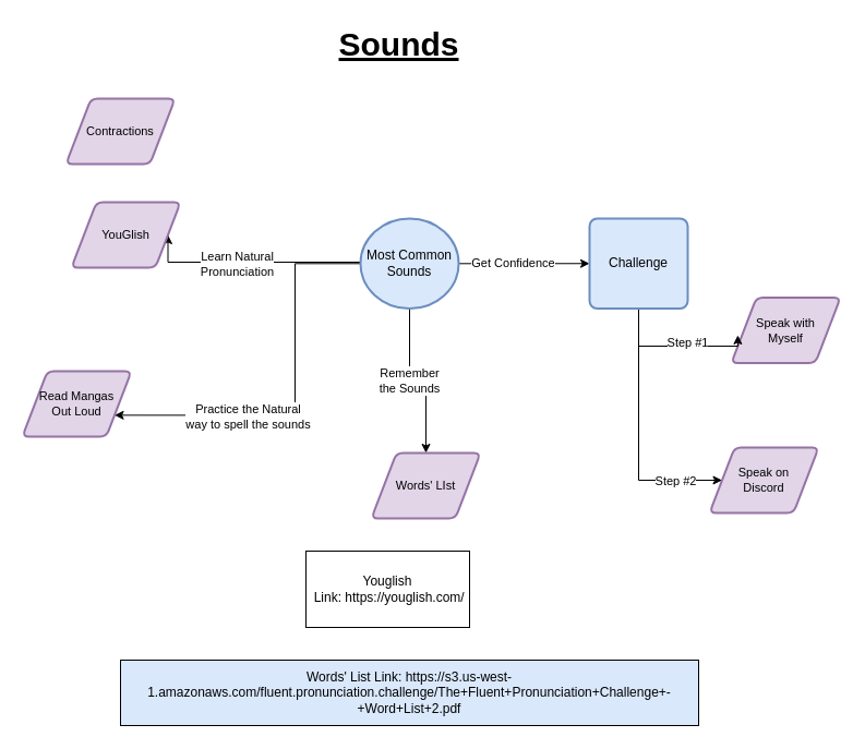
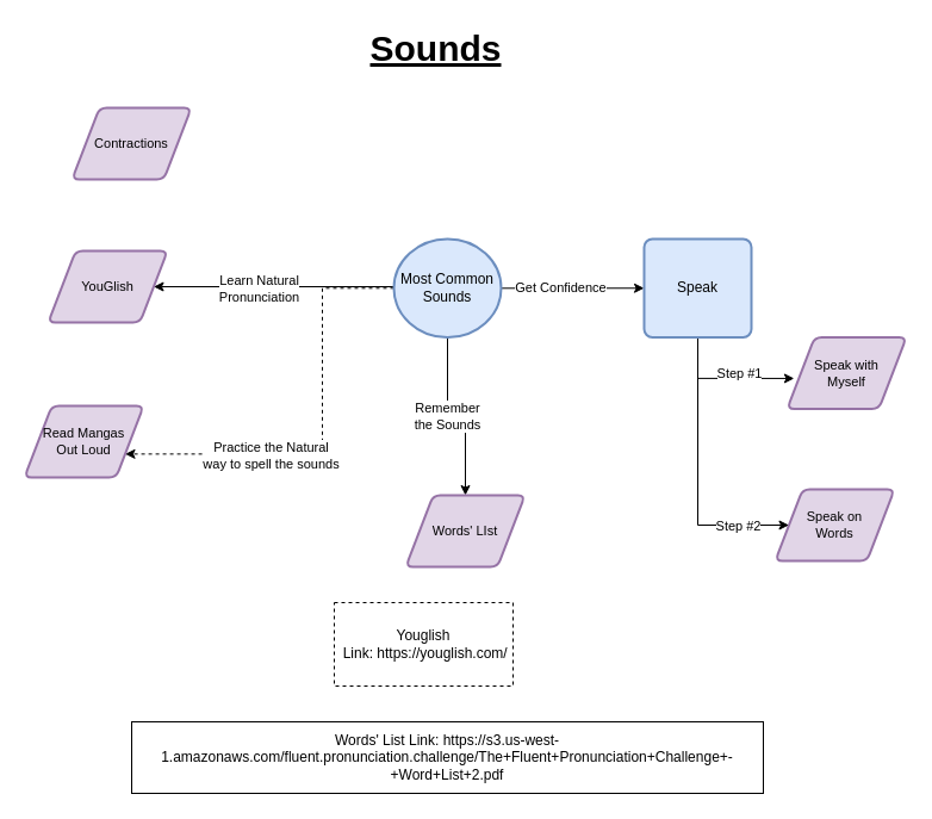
  <mxCell id="0" />
  <mxCell id="1" parent="0" />
  <mxCell id="2" value="Sounds" style="text;html=1;resizable=0;autosize=1;align=center;verticalAlign=middle;points=[];rounded=0;fontStyle=5;dashed=1;shadow=0;sketch=0;glass=0;fontSize=30;direction=west;rotation=0;" vertex="1" parent="1"><mxGeometry x="300" y="20" width="130" height="40" as="geometry" /></mxCell>
  <mxCell id="3" style="edgeStyle=orthogonalEdgeStyle;rounded=0;orthogonalLoop=1;jettySize=auto;html=1;entryX=1;entryY=0.5;entryDx=0;entryDy=0;" edge="1" parent="1" source="11" target="12"><mxGeometry relative="1" as="geometry"><Array as="points"><mxPoint x="220" y="240" /><mxPoint x="220" y="240" /></Array></mxGeometry></mxCell>
  <mxCell id="4" value="Learn Natural&lt;br&gt;Pronunciation" style="edgeLabel;html=1;align=center;verticalAlign=middle;resizable=0;points=[];" vertex="1" connectable="0" parent="3"><mxGeometry x="0.492" y="-3" relative="1" as="geometry"><mxPoint x="36" y="4" as="offset" /></mxGeometry></mxCell>
- <mxCell id="5" style="edgeStyle=orthogonalEdgeStyle;rounded=0;orthogonalLoop=1;jettySize=auto;html=1;entryX=1;entryY=0.75;entryDx=0;entryDy=0;" edge="1" parent="1" source="11" target="15"><mxGeometry relative="1" as="geometry"><Array as="points"><mxPoint x="270" y="380" /></Array></mxGeometry></mxCell>
+ <mxCell id="5" style="edgeStyle=orthogonalEdgeStyle;rounded=0;orthogonalLoop=1;jettySize=auto;html=1;entryX=1;entryY=0.75;entryDx=0;entryDy=0;dashed=1;" edge="1" parent="1" source="11" target="15"><mxGeometry relative="1" as="geometry"><Array as="points"><mxPoint x="270" y="380" /></Array></mxGeometry></mxCell>
  <mxCell id="6" value="Practice the Natural&lt;br&gt;way to spell the sounds" style="edgeLabel;html=1;align=center;verticalAlign=middle;resizable=0;points=[];" vertex="1" connectable="0" parent="5"><mxGeometry x="0.549" y="1" relative="1" as="geometry"><mxPoint x="39" as="offset" /></mxGeometry></mxCell>
  <mxCell id="7" style="edgeStyle=orthogonalEdgeStyle;rounded=0;orthogonalLoop=1;jettySize=auto;html=1;entryX=0;entryY=0.5;entryDx=0;entryDy=0;" edge="1" parent="1" source="11" target="22"><mxGeometry relative="1" as="geometry" /></mxCell>
  <mxCell id="8" value="Get Confidence" style="edgeLabel;html=1;align=center;verticalAlign=middle;resizable=0;points=[];" vertex="1" connectable="0" parent="7"><mxGeometry x="-0.299" y="2" relative="1" as="geometry"><mxPoint x="8" y="1" as="offset" /></mxGeometry></mxCell>
  <mxCell id="9" style="edgeStyle=orthogonalEdgeStyle;rounded=0;orthogonalLoop=1;jettySize=auto;html=1;" edge="1" parent="1" source="11" target="13"><mxGeometry relative="1" as="geometry" /></mxCell>
  <mxCell id="10" value="Remember&lt;br&gt;the Sounds" style="edgeLabel;html=1;align=center;verticalAlign=middle;resizable=0;points=[];" vertex="1" connectable="0" parent="9"><mxGeometry x="-0.111" relative="1" as="geometry"><mxPoint as="offset" /></mxGeometry></mxCell>
  <mxCell id="11" value="Most Common Sounds" style="ellipse;whiteSpace=wrap;html=1;absoluteArcSize=1;arcSize=14;strokeWidth=2;fillColor=#dae8fc;strokeColor=#6c8ebf;" vertex="1" parent="1"><mxGeometry x="330" y="200" width="90" height="82.5" as="geometry" /></mxCell>
- <mxCell id="12" value="YouGlish" style="shape=parallelogram;html=1;strokeWidth=2;perimeter=parallelogramPerimeter;whiteSpace=wrap;rounded=1;arcSize=12;size=0.23;shadow=0;glass=0;sketch=0;fillColor=#e1d5e7;fontSize=11;strokeColor=#9673a6;" vertex="1" parent="1"><mxGeometry x="65" y="185" width="100" height="60" as="geometry" /></mxCell>
+ <mxCell id="12" value="YouGlish" style="shape=parallelogram;html=1;strokeWidth=2;perimeter=parallelogramPerimeter;whiteSpace=wrap;rounded=1;arcSize=12;size=0.23;shadow=0;glass=0;sketch=0;fillColor=#e1d5e7;fontSize=11;strokeColor=#9673a6;" vertex="1" parent="1"><mxGeometry x="40" y="210" width="100" height="60" as="geometry" /></mxCell>
  <mxCell id="13" value="Words' LIst" style="shape=parallelogram;html=1;strokeWidth=2;perimeter=parallelogramPerimeter;whiteSpace=wrap;rounded=1;arcSize=12;size=0.23;shadow=0;glass=0;sketch=0;fillColor=#e1d5e7;fontSize=11;strokeColor=#9673a6;" vertex="1" parent="1"><mxGeometry x="340" y="415" width="100" height="60" as="geometry" /></mxCell>
  <mxCell id="14" value="Contractions" style="shape=parallelogram;html=1;strokeWidth=2;perimeter=parallelogramPerimeter;whiteSpace=wrap;rounded=1;arcSize=12;size=0.23;shadow=0;glass=0;sketch=0;fillColor=#e1d5e7;fontSize=11;strokeColor=#9673a6;" vertex="1" parent="1"><mxGeometry x="60" y="90" width="100" height="60" as="geometry" /></mxCell>
  <mxCell id="15" value="Read Mangas&lt;br&gt;Out Loud" style="shape=parallelogram;html=1;strokeWidth=2;perimeter=parallelogramPerimeter;whiteSpace=wrap;rounded=1;arcSize=12;size=0.23;shadow=0;glass=0;sketch=0;fillColor=#e1d5e7;fontSize=11;strokeColor=#9673a6;" vertex="1" parent="1"><mxGeometry x="20" y="340" width="100" height="60" as="geometry" /></mxCell>
- <mxCell id="16" value="Speak with&lt;br&gt;Myself" style="shape=parallelogram;html=1;strokeWidth=2;perimeter=parallelogramPerimeter;whiteSpace=wrap;rounded=1;arcSize=12;size=0.23;shadow=0;glass=0;sketch=0;fillColor=#e1d5e7;fontSize=11;strokeColor=#9673a6;" vertex="1" parent="1"><mxGeometry x="670" y="272.5" width="100" height="60" as="geometry" /></mxCell>
- <mxCell id="17" value="Speak on&lt;br&gt;Discord" style="shape=parallelogram;html=1;strokeWidth=2;perimeter=parallelogramPerimeter;whiteSpace=wrap;rounded=1;arcSize=12;size=0.23;shadow=0;glass=0;sketch=0;fillColor=#e1d5e7;fontSize=11;strokeColor=#9673a6;" vertex="1" parent="1"><mxGeometry x="650" y="410" width="100" height="60" as="geometry" /></mxCell>
+ <mxCell id="16" value="Speak with&lt;br&gt;Myself" style="shape=parallelogram;html=1;strokeWidth=2;perimeter=parallelogramPerimeter;whiteSpace=wrap;rounded=1;arcSize=12;size=0.23;shadow=0;glass=0;sketch=0;fillColor=#e1d5e7;fontSize=11;strokeColor=#9673a6;" vertex="1" parent="1"><mxGeometry x="660" y="282.5" width="100" height="60" as="geometry" /></mxCell>
+ <mxCell id="17" value="Speak on&lt;br&gt;Words" style="shape=parallelogram;html=1;strokeWidth=2;perimeter=parallelogramPerimeter;whiteSpace=wrap;rounded=1;arcSize=12;size=0.23;shadow=0;glass=0;sketch=0;fillColor=#e1d5e7;fontSize=11;strokeColor=#9673a6;" vertex="1" parent="1"><mxGeometry x="650" y="410" width="100" height="60" as="geometry" /></mxCell>
  <mxCell id="18" style="edgeStyle=orthogonalEdgeStyle;rounded=0;orthogonalLoop=1;jettySize=auto;html=1;entryX=0;entryY=0.5;entryDx=0;entryDy=0;" edge="1" parent="1" source="22" target="17"><mxGeometry relative="1" as="geometry"><Array as="points"><mxPoint x="585" y="440" /></Array></mxGeometry></mxCell>
  <mxCell id="19" value="Step #2" style="edgeLabel;html=1;align=center;verticalAlign=middle;resizable=0;points=[];" vertex="1" connectable="0" parent="18"><mxGeometry x="0.518" y="4" relative="1" as="geometry"><mxPoint x="13" y="4" as="offset" /></mxGeometry></mxCell>
  <mxCell id="20" style="edgeStyle=orthogonalEdgeStyle;rounded=0;orthogonalLoop=1;jettySize=auto;html=1;entryX=0.059;entryY=0.574;entryDx=0;entryDy=0;entryPerimeter=0;" edge="1" parent="1" source="22" target="16"><mxGeometry relative="1" as="geometry"><Array as="points"><mxPoint x="585" y="317" /></Array></mxGeometry></mxCell>
  <mxCell id="21" value="Step #1" style="edgeLabel;html=1;align=center;verticalAlign=middle;resizable=0;points=[];" vertex="1" connectable="0" parent="20"><mxGeometry x="0.005" y="-2" relative="1" as="geometry"><mxPoint x="11" y="-6" as="offset" /></mxGeometry></mxCell>
- <mxCell id="22" value="Challenge" style="rounded=1;whiteSpace=wrap;html=1;absoluteArcSize=1;arcSize=14;strokeWidth=2;fillColor=#dae8fc;strokeColor=#6c8ebf;" vertex="1" parent="1"><mxGeometry x="540" y="200" width="90" height="82.5" as="geometry" /></mxCell>
- <mxCell id="23" value="Youglish&lt;br&gt;&amp;nbsp;Link:&amp;nbsp;https://youglish.com/" style="rounded=0;whiteSpace=wrap;html=1;" vertex="1" parent="1"><mxGeometry x="280" y="505" width="150" height="70" as="geometry" /></mxCell>
- <mxCell id="24" value="Words' List Link:&amp;nbsp;https://s3.us-west-1.amazonaws.com/fluent.pronunciation.challenge/The+Fluent+Pronunciation+Challenge+-+Word+List+2.pdf" style="rounded=0;whiteSpace=wrap;html=1;fillColor=#dae8fc;" vertex="1" parent="1"><mxGeometry x="110" y="605" width="530" height="60" as="geometry" /></mxCell>
+ <mxCell id="22" value="Speak" style="rounded=1;whiteSpace=wrap;html=1;absoluteArcSize=1;arcSize=14;strokeWidth=2;fillColor=#dae8fc;strokeColor=#6c8ebf;" vertex="1" parent="1"><mxGeometry x="540" y="200" width="90" height="82.5" as="geometry" /></mxCell>
+ <mxCell id="23" value="Youglish&lt;br&gt;&amp;nbsp;Link:&amp;nbsp;https://youglish.com/" style="rounded=0;whiteSpace=wrap;html=1;dashed=1;" vertex="1" parent="1"><mxGeometry x="280" y="505" width="150" height="70" as="geometry" /></mxCell>
+ <mxCell id="24" value="Words' List Link:&amp;nbsp;https://s3.us-west-1.amazonaws.com/fluent.pronunciation.challenge/The+Fluent+Pronunciation+Challenge+-+Word+List+2.pdf" style="rounded=0;whiteSpace=wrap;html=1;" vertex="1" parent="1"><mxGeometry x="110" y="605" width="530" height="60" as="geometry" /></mxCell>
